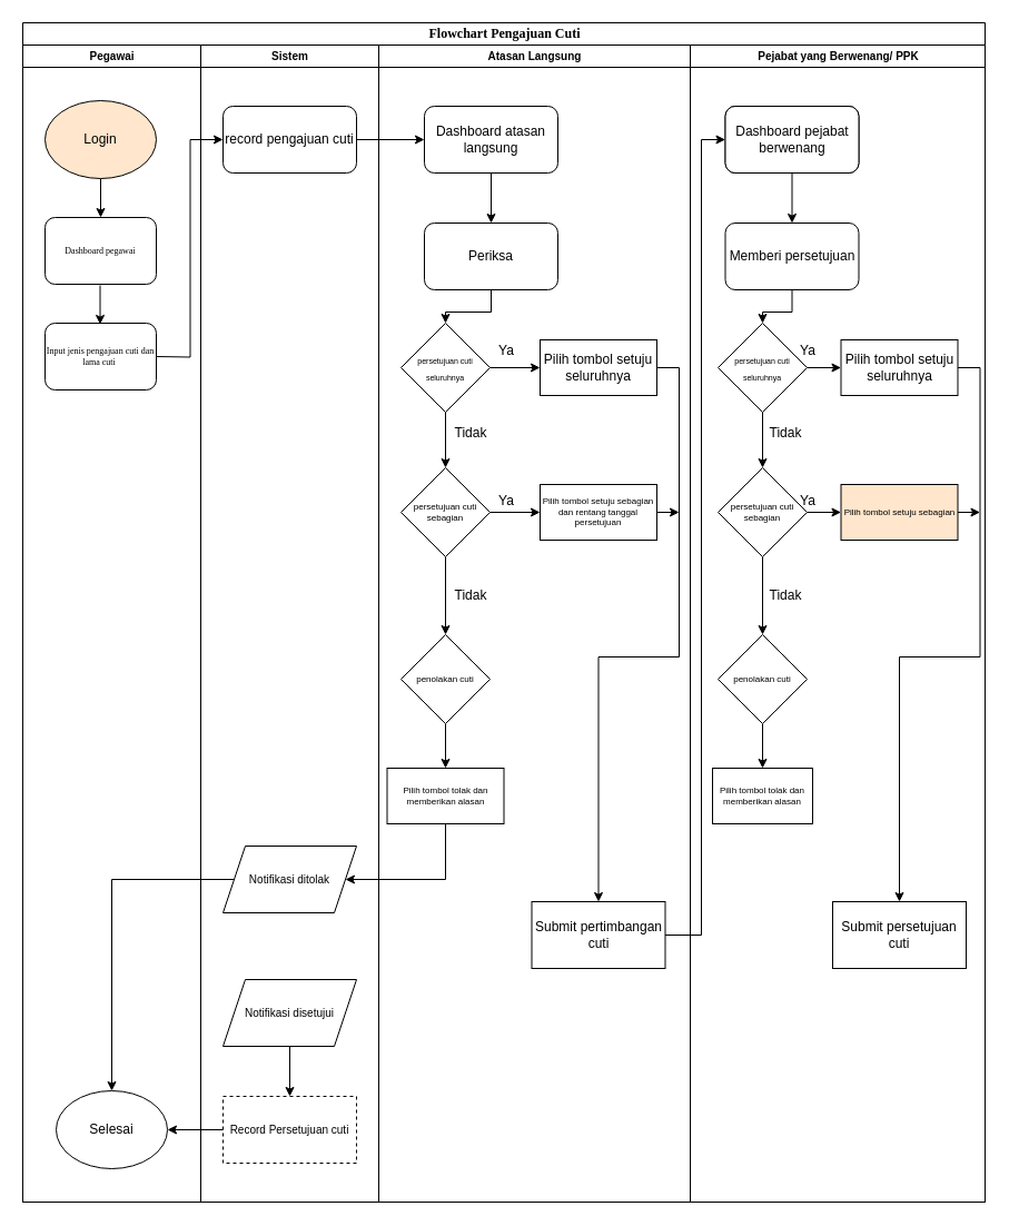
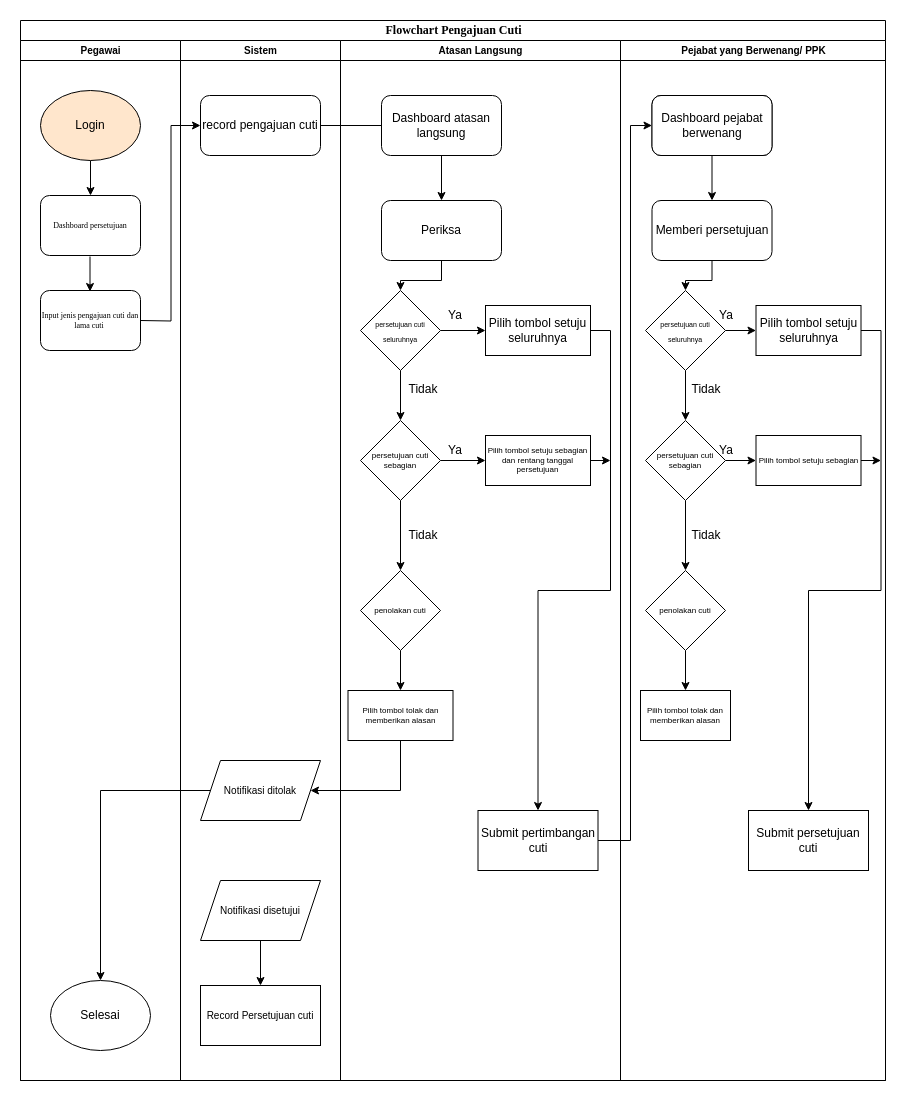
  <mxCell id="0" />
  <mxCell id="1" parent="0" />
  <mxCell id="2" value="Flowchart Pengajuan Cuti" style="swimlane;html=1;childLayout=stackLayout;startSize=20;rounded=0;shadow=0;labelBackgroundColor=none;strokeWidth=1;fontFamily=Verdana;fontSize=12;align=center;" parent="1" vertex="1"><mxGeometry x="20" y="20" width="865" height="1060" as="geometry" /></mxCell>
  <mxCell id="3" value="Pegawai" style="swimlane;html=1;startSize=20;fontSize=10;" parent="2" vertex="1"><mxGeometry y="20" width="160" height="1040" as="geometry" /></mxCell>
- <mxCell id="4" value="Dashboard pegawai" style="rounded=1;whiteSpace=wrap;html=1;shadow=0;labelBackgroundColor=none;strokeWidth=1;fontFamily=Verdana;fontSize=8;align=center;" parent="3" vertex="1"><mxGeometry x="20" y="155" width="100" height="60" as="geometry" /></mxCell>
+ <mxCell id="4" value="Dashboard persetujuan" style="rounded=1;whiteSpace=wrap;html=1;shadow=0;labelBackgroundColor=none;strokeWidth=1;fontFamily=Verdana;fontSize=8;align=center;" parent="3" vertex="1"><mxGeometry x="20" y="155" width="100" height="60" as="geometry" /></mxCell>
  <mxCell id="5" style="edgeStyle=orthogonalEdgeStyle;rounded=0;orthogonalLoop=1;jettySize=auto;html=1;exitX=0.5;exitY=1;exitDx=0;exitDy=0;entryX=0.5;entryY=0;entryDx=0;entryDy=0;" parent="3" source="6" target="4" edge="1"><mxGeometry relative="1" as="geometry" /></mxCell>
  <mxCell id="6" value="Login" style="ellipse;whiteSpace=wrap;html=1;fillColor=#ffe6cc;" parent="3" vertex="1"><mxGeometry x="20" y="50" width="100" height="70" as="geometry" /></mxCell>
  <mxCell id="7" value="Input jenis pengajuan cuti dan lama cuti&amp;nbsp;" style="rounded=1;whiteSpace=wrap;html=1;shadow=0;labelBackgroundColor=none;strokeWidth=1;fontFamily=Verdana;fontSize=8;align=center;" parent="3" vertex="1"><mxGeometry x="20" y="250" width="100" height="60" as="geometry" /></mxCell>
  <mxCell id="8" style="edgeStyle=orthogonalEdgeStyle;rounded=0;orthogonalLoop=1;jettySize=auto;html=1;exitX=0.5;exitY=1;exitDx=0;exitDy=0;entryX=0.5;entryY=0;entryDx=0;entryDy=0;" parent="3" edge="1"><mxGeometry relative="1" as="geometry"><mxPoint x="69.5" y="216" as="sourcePoint" /><mxPoint x="69.5" y="251" as="targetPoint" /></mxGeometry></mxCell>
  <mxCell id="9" value="Selesai" style="ellipse;whiteSpace=wrap;html=1;" parent="3" vertex="1"><mxGeometry x="30" y="940" width="100" height="70" as="geometry" /></mxCell>
  <mxCell id="10" value="Sistem" style="swimlane;html=1;startSize=20;fontSize=10;" parent="2" vertex="1"><mxGeometry x="160" y="20" width="160" height="1040" as="geometry"><mxRectangle x="160" y="20" width="40" height="730" as="alternateBounds" /></mxGeometry></mxCell>
  <mxCell id="11" value="record pengajuan cuti" style="rounded=1;whiteSpace=wrap;html=1;" parent="10" vertex="1"><mxGeometry x="20" y="55" width="120" height="60" as="geometry" /></mxCell>
  <mxCell id="12" value="Notifikasi ditolak" style="shape=parallelogram;perimeter=parallelogramPerimeter;whiteSpace=wrap;html=1;fixedSize=1;fontSize=10;" parent="10" vertex="1"><mxGeometry x="20" y="720" width="120" height="60" as="geometry" /></mxCell>
  <mxCell id="13" value="" style="edgeStyle=orthogonalEdgeStyle;rounded=0;orthogonalLoop=1;jettySize=auto;html=1;" parent="10" source="14" target="15" edge="1"><mxGeometry relative="1" as="geometry" /></mxCell>
  <mxCell id="14" value="Notifikasi disetujui" style="shape=parallelogram;perimeter=parallelogramPerimeter;whiteSpace=wrap;html=1;fixedSize=1;rounded=0;fontSize=10;" parent="10" vertex="1"><mxGeometry x="20" y="840" width="120" height="60" as="geometry" /></mxCell>
- <mxCell id="15" value="Record Persetujuan cuti" style="whiteSpace=wrap;html=1;fontSize=10;rounded=0;dashed=1;" parent="10" vertex="1"><mxGeometry x="20" y="945" width="120" height="60" as="geometry" /></mxCell>
+ <mxCell id="15" value="Record Persetujuan cuti" style="whiteSpace=wrap;html=1;fontSize=10;rounded=0;" parent="10" vertex="1"><mxGeometry x="20" y="945" width="120" height="60" as="geometry" /></mxCell>
  <mxCell id="16" style="edgeStyle=orthogonalEdgeStyle;rounded=0;orthogonalLoop=1;jettySize=auto;html=1;entryX=0;entryY=0.5;entryDx=0;entryDy=0;" parent="2" target="11" edge="1"><mxGeometry relative="1" as="geometry"><mxPoint x="120" y="300" as="sourcePoint" /></mxGeometry></mxCell>
  <mxCell id="17" value="Atasan Langsung" style="swimlane;html=1;startSize=20;fontSize=10;" parent="2" vertex="1"><mxGeometry x="320" y="20" width="280" height="1040" as="geometry" /></mxCell>
  <mxCell id="18" value="" style="edgeStyle=orthogonalEdgeStyle;rounded=0;orthogonalLoop=1;jettySize=auto;html=1;" parent="17" source="19" target="21" edge="1"><mxGeometry relative="1" as="geometry" /></mxCell>
  <mxCell id="19" value="Dashboard atasan langsung" style="rounded=1;whiteSpace=wrap;html=1;" parent="17" vertex="1"><mxGeometry x="41" y="55" width="120" height="60" as="geometry" /></mxCell>
  <mxCell id="20" value="" style="edgeStyle=orthogonalEdgeStyle;rounded=0;orthogonalLoop=1;jettySize=auto;html=1;" parent="17" source="21" target="24" edge="1"><mxGeometry relative="1" as="geometry" /></mxCell>
  <mxCell id="21" value="Periksa" style="rounded=1;whiteSpace=wrap;html=1;" parent="17" vertex="1"><mxGeometry x="41" y="160" width="120" height="60" as="geometry" /></mxCell>
  <mxCell id="22" value="" style="edgeStyle=orthogonalEdgeStyle;rounded=0;orthogonalLoop=1;jettySize=auto;html=1;" parent="17" source="24" target="25" edge="1"><mxGeometry relative="1" as="geometry" /></mxCell>
  <mxCell id="23" value="" style="edgeStyle=orthogonalEdgeStyle;rounded=0;orthogonalLoop=1;jettySize=auto;html=1;" parent="17" source="24" target="28" edge="1"><mxGeometry relative="1" as="geometry" /></mxCell>
  <mxCell id="24" value="&lt;font style=&quot;font-size: 7px;&quot;&gt;persetujuan cuti seluruhnya&lt;/font&gt;" style="rhombus;whiteSpace=wrap;html=1;" parent="17" vertex="1"><mxGeometry x="20" y="250" width="80" height="80" as="geometry" /></mxCell>
  <mxCell id="25" value="Pilih tombol setuju seluruhnya" style="rounded=0;whiteSpace=wrap;html=1;" parent="17" vertex="1"><mxGeometry x="145" y="265" width="105" height="50" as="geometry" /></mxCell>
  <mxCell id="26" value="" style="edgeStyle=orthogonalEdgeStyle;rounded=0;orthogonalLoop=1;jettySize=auto;html=1;" parent="17" source="28" target="30" edge="1"><mxGeometry relative="1" as="geometry" /></mxCell>
  <mxCell id="27" value="" style="edgeStyle=orthogonalEdgeStyle;rounded=0;orthogonalLoop=1;jettySize=auto;html=1;" parent="17" source="28" target="32" edge="1"><mxGeometry relative="1" as="geometry" /></mxCell>
  <mxCell id="28" value="persetujuan cuti sebagian" style="rhombus;whiteSpace=wrap;html=1;fontSize=8;" parent="17" vertex="1"><mxGeometry x="20" y="380" width="80" height="80" as="geometry" /></mxCell>
  <mxCell id="29" value="" style="edgeStyle=orthogonalEdgeStyle;rounded=0;orthogonalLoop=1;jettySize=auto;html=1;" parent="17" source="30" target="33" edge="1"><mxGeometry relative="1" as="geometry" /></mxCell>
  <mxCell id="30" value="penolakan cuti" style="rhombus;whiteSpace=wrap;html=1;fontSize=8;" parent="17" vertex="1"><mxGeometry x="20" y="530" width="80" height="80" as="geometry" /></mxCell>
  <mxCell id="31" value="" style="edgeStyle=orthogonalEdgeStyle;rounded=0;orthogonalLoop=1;jettySize=auto;html=1;" parent="17" source="32" edge="1"><mxGeometry relative="1" as="geometry"><mxPoint x="270" y="420" as="targetPoint" /></mxGeometry></mxCell>
  <mxCell id="32" value="Pilih tombol setuju sebagian dan rentang tanggal persetujuan" style="whiteSpace=wrap;html=1;fontSize=8;" parent="17" vertex="1"><mxGeometry x="145" y="395" width="105" height="50" as="geometry" /></mxCell>
  <mxCell id="33" value="Pilih tombol tolak dan memberikan alasan" style="whiteSpace=wrap;html=1;fontSize=8;" parent="17" vertex="1"><mxGeometry x="7.5" y="650" width="105" height="50" as="geometry" /></mxCell>
  <mxCell id="34" value="Submit pertimbangan cuti" style="whiteSpace=wrap;html=1;rounded=0;" parent="17" vertex="1"><mxGeometry x="137.5" y="770" width="120" height="60" as="geometry" /></mxCell>
  <mxCell id="35" value="" style="edgeStyle=orthogonalEdgeStyle;rounded=0;orthogonalLoop=1;jettySize=auto;html=1;" parent="17" source="25" target="34" edge="1"><mxGeometry relative="1" as="geometry"><Array as="points"><mxPoint x="270" y="290" /><mxPoint x="270" y="550" /></Array></mxGeometry></mxCell>
  <mxCell id="36" value="Ya" style="text;html=1;align=center;verticalAlign=middle;whiteSpace=wrap;rounded=0;" parent="17" vertex="1"><mxGeometry x="85" y="260" width="60" height="30" as="geometry" /></mxCell>
  <mxCell id="37" value="Tidak" style="text;html=1;align=center;verticalAlign=middle;whiteSpace=wrap;rounded=0;" parent="17" vertex="1"><mxGeometry x="52.5" y="334" width="60" height="30" as="geometry" /></mxCell>
  <mxCell id="38" value="Ya" style="text;html=1;align=center;verticalAlign=middle;whiteSpace=wrap;rounded=0;" parent="17" vertex="1"><mxGeometry x="85" y="395" width="60" height="30" as="geometry" /></mxCell>
  <mxCell id="39" value="Tidak" style="text;html=1;align=center;verticalAlign=middle;whiteSpace=wrap;rounded=0;" parent="17" vertex="1"><mxGeometry x="52.5" y="480" width="60" height="30" as="geometry" /></mxCell>
- <mxCell id="40" value="" style="edgeStyle=orthogonalEdgeStyle;rounded=0;orthogonalLoop=1;jettySize=auto;html=1;" parent="2" source="11" target="19" edge="1"><mxGeometry relative="1" as="geometry" /></mxCell>
+ <mxCell id="40" value="" style="edgeStyle=orthogonalEdgeStyle;rounded=0;orthogonalLoop=1;jettySize=auto;html=1;endArrow=none;" parent="2" source="11" target="19" edge="1"><mxGeometry relative="1" as="geometry" /></mxCell>
  <mxCell id="41" value="" style="edgeStyle=orthogonalEdgeStyle;rounded=0;orthogonalLoop=1;jettySize=auto;html=1;" parent="2" source="33" target="12" edge="1"><mxGeometry relative="1" as="geometry"><Array as="points"><mxPoint x="380" y="770" /></Array></mxGeometry></mxCell>
- <mxCell id="42" value="" style="rounded=0;orthogonalLoop=1;jettySize=auto;html=1;" parent="2" source="15" target="9" edge="1"><mxGeometry relative="1" as="geometry" /></mxCell>
  <mxCell id="43" value="" style="edgeStyle=orthogonalEdgeStyle;rounded=0;orthogonalLoop=1;jettySize=auto;html=1;" parent="2" source="34" target="67" edge="1"><mxGeometry relative="1" as="geometry"><Array as="points"><mxPoint x="610" y="820" /><mxPoint x="610" y="105" /></Array></mxGeometry></mxCell>
  <mxCell id="44" value="Pejabat yang Berwenang/ PPK" style="swimlane;html=1;startSize=20;fontSize=10;" parent="2" vertex="1"><mxGeometry x="600" y="20" width="265" height="1040" as="geometry" /></mxCell>
  <mxCell id="45" value="" style="edgeStyle=orthogonalEdgeStyle;rounded=0;orthogonalLoop=1;jettySize=auto;html=1;" parent="44" source="46" target="48" edge="1"><mxGeometry relative="1" as="geometry" /></mxCell>
  <mxCell id="46" value="Dashboard pejabat berwenang" style="rounded=1;whiteSpace=wrap;html=1;" parent="44" vertex="1"><mxGeometry x="31.5" y="55" width="120" height="60" as="geometry" /></mxCell>
  <mxCell id="47" value="" style="edgeStyle=orthogonalEdgeStyle;rounded=0;orthogonalLoop=1;jettySize=auto;html=1;" parent="44" source="48" target="51" edge="1"><mxGeometry relative="1" as="geometry" /></mxCell>
  <mxCell id="48" value="Memberi persetujuan" style="rounded=1;whiteSpace=wrap;html=1;" parent="44" vertex="1"><mxGeometry x="31.5" y="160" width="120" height="60" as="geometry" /></mxCell>
  <mxCell id="49" value="" style="edgeStyle=orthogonalEdgeStyle;rounded=0;orthogonalLoop=1;jettySize=auto;html=1;" parent="44" source="51" target="52" edge="1"><mxGeometry relative="1" as="geometry" /></mxCell>
  <mxCell id="50" value="" style="edgeStyle=orthogonalEdgeStyle;rounded=0;orthogonalLoop=1;jettySize=auto;html=1;" parent="44" source="51" target="55" edge="1"><mxGeometry relative="1" as="geometry" /></mxCell>
  <mxCell id="51" value="&lt;font style=&quot;font-size: 7px;&quot;&gt;persetujuan cuti seluruhnya&lt;/font&gt;" style="rhombus;whiteSpace=wrap;html=1;" parent="44" vertex="1"><mxGeometry x="25" y="250" width="80" height="80" as="geometry" /></mxCell>
  <mxCell id="52" value="Pilih tombol setuju seluruhnya" style="rounded=0;whiteSpace=wrap;html=1;" parent="44" vertex="1"><mxGeometry x="135.5" y="265" width="105" height="50" as="geometry" /></mxCell>
  <mxCell id="53" value="" style="edgeStyle=orthogonalEdgeStyle;rounded=0;orthogonalLoop=1;jettySize=auto;html=1;" parent="44" source="55" target="57" edge="1"><mxGeometry relative="1" as="geometry" /></mxCell>
  <mxCell id="54" value="" style="edgeStyle=orthogonalEdgeStyle;rounded=0;orthogonalLoop=1;jettySize=auto;html=1;" parent="44" source="55" target="59" edge="1"><mxGeometry relative="1" as="geometry" /></mxCell>
  <mxCell id="55" value="persetujuan cuti sebagian" style="rhombus;whiteSpace=wrap;html=1;fontSize=8;" parent="44" vertex="1"><mxGeometry x="25" y="380" width="80" height="80" as="geometry" /></mxCell>
  <mxCell id="56" value="" style="edgeStyle=orthogonalEdgeStyle;rounded=0;orthogonalLoop=1;jettySize=auto;html=1;" parent="44" source="57" target="60" edge="1"><mxGeometry relative="1" as="geometry" /></mxCell>
  <mxCell id="57" value="penolakan cuti" style="rhombus;whiteSpace=wrap;html=1;fontSize=8;" parent="44" vertex="1"><mxGeometry x="25" y="530" width="80" height="80" as="geometry" /></mxCell>
  <mxCell id="58" value="" style="edgeStyle=orthogonalEdgeStyle;rounded=0;orthogonalLoop=1;jettySize=auto;html=1;" parent="44" source="59" edge="1"><mxGeometry relative="1" as="geometry"><mxPoint x="260.5" y="420" as="targetPoint" /></mxGeometry></mxCell>
- <mxCell id="59" value="Pilih tombol setuju sebagian" style="whiteSpace=wrap;html=1;fontSize=8;fillColor=#ffe6cc;" parent="44" vertex="1"><mxGeometry x="135.5" y="395" width="105" height="50" as="geometry" /></mxCell>
+ <mxCell id="59" value="Pilih tombol setuju sebagian" style="whiteSpace=wrap;html=1;fontSize=8;" parent="44" vertex="1"><mxGeometry x="135.5" y="395" width="105" height="50" as="geometry" /></mxCell>
  <mxCell id="60" value="Pilih tombol tolak dan memberikan alasan" style="whiteSpace=wrap;html=1;fontSize=8;" parent="44" vertex="1"><mxGeometry x="20" y="650" width="90" height="50" as="geometry" /></mxCell>
  <mxCell id="61" value="Submit persetujuan cuti" style="whiteSpace=wrap;html=1;rounded=0;" parent="44" vertex="1"><mxGeometry x="128" y="770" width="120" height="60" as="geometry" /></mxCell>
  <mxCell id="62" value="" style="edgeStyle=orthogonalEdgeStyle;rounded=0;orthogonalLoop=1;jettySize=auto;html=1;" parent="44" source="52" target="61" edge="1"><mxGeometry relative="1" as="geometry"><Array as="points"><mxPoint x="260.5" y="290" /><mxPoint x="260.5" y="550" /></Array></mxGeometry></mxCell>
  <mxCell id="63" value="Ya" style="text;html=1;align=center;verticalAlign=middle;whiteSpace=wrap;rounded=0;" parent="44" vertex="1"><mxGeometry x="75.5" y="260" width="60" height="30" as="geometry" /></mxCell>
  <mxCell id="64" value="Tidak" style="text;html=1;align=center;verticalAlign=middle;whiteSpace=wrap;rounded=0;" parent="44" vertex="1"><mxGeometry x="55.5" y="334" width="60" height="30" as="geometry" /></mxCell>
  <mxCell id="65" value="Ya" style="text;html=1;align=center;verticalAlign=middle;whiteSpace=wrap;rounded=0;" parent="44" vertex="1"><mxGeometry x="75.5" y="395" width="60" height="30" as="geometry" /></mxCell>
  <mxCell id="66" value="Tidak" style="text;html=1;align=center;verticalAlign=middle;whiteSpace=wrap;rounded=0;" parent="44" vertex="1"><mxGeometry x="55.5" y="480" width="60" height="30" as="geometry" /></mxCell>
  <mxCell id="67" value="Dashboard pejabat berwenang" style="whiteSpace=wrap;html=1;rounded=1;" parent="44" vertex="1"><mxGeometry x="31.5" y="55" width="120" height="60" as="geometry" /></mxCell>
  <mxCell id="68" style="edgeStyle=orthogonalEdgeStyle;rounded=0;orthogonalLoop=1;jettySize=auto;html=1;entryX=0.5;entryY=0;entryDx=0;entryDy=0;" parent="2" source="12" target="9" edge="1"><mxGeometry relative="1" as="geometry" /></mxCell>
